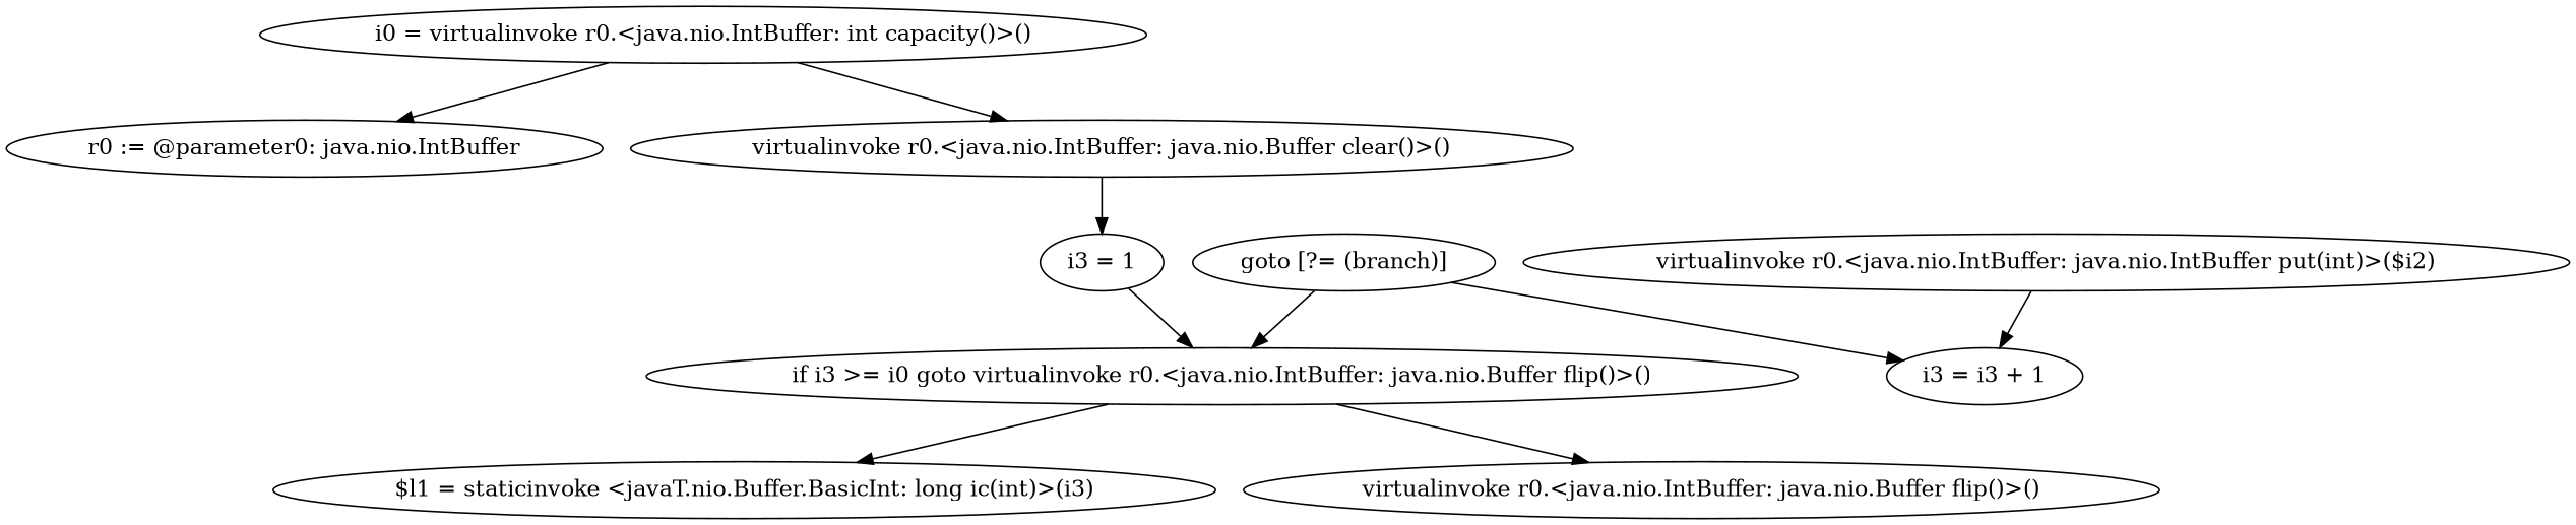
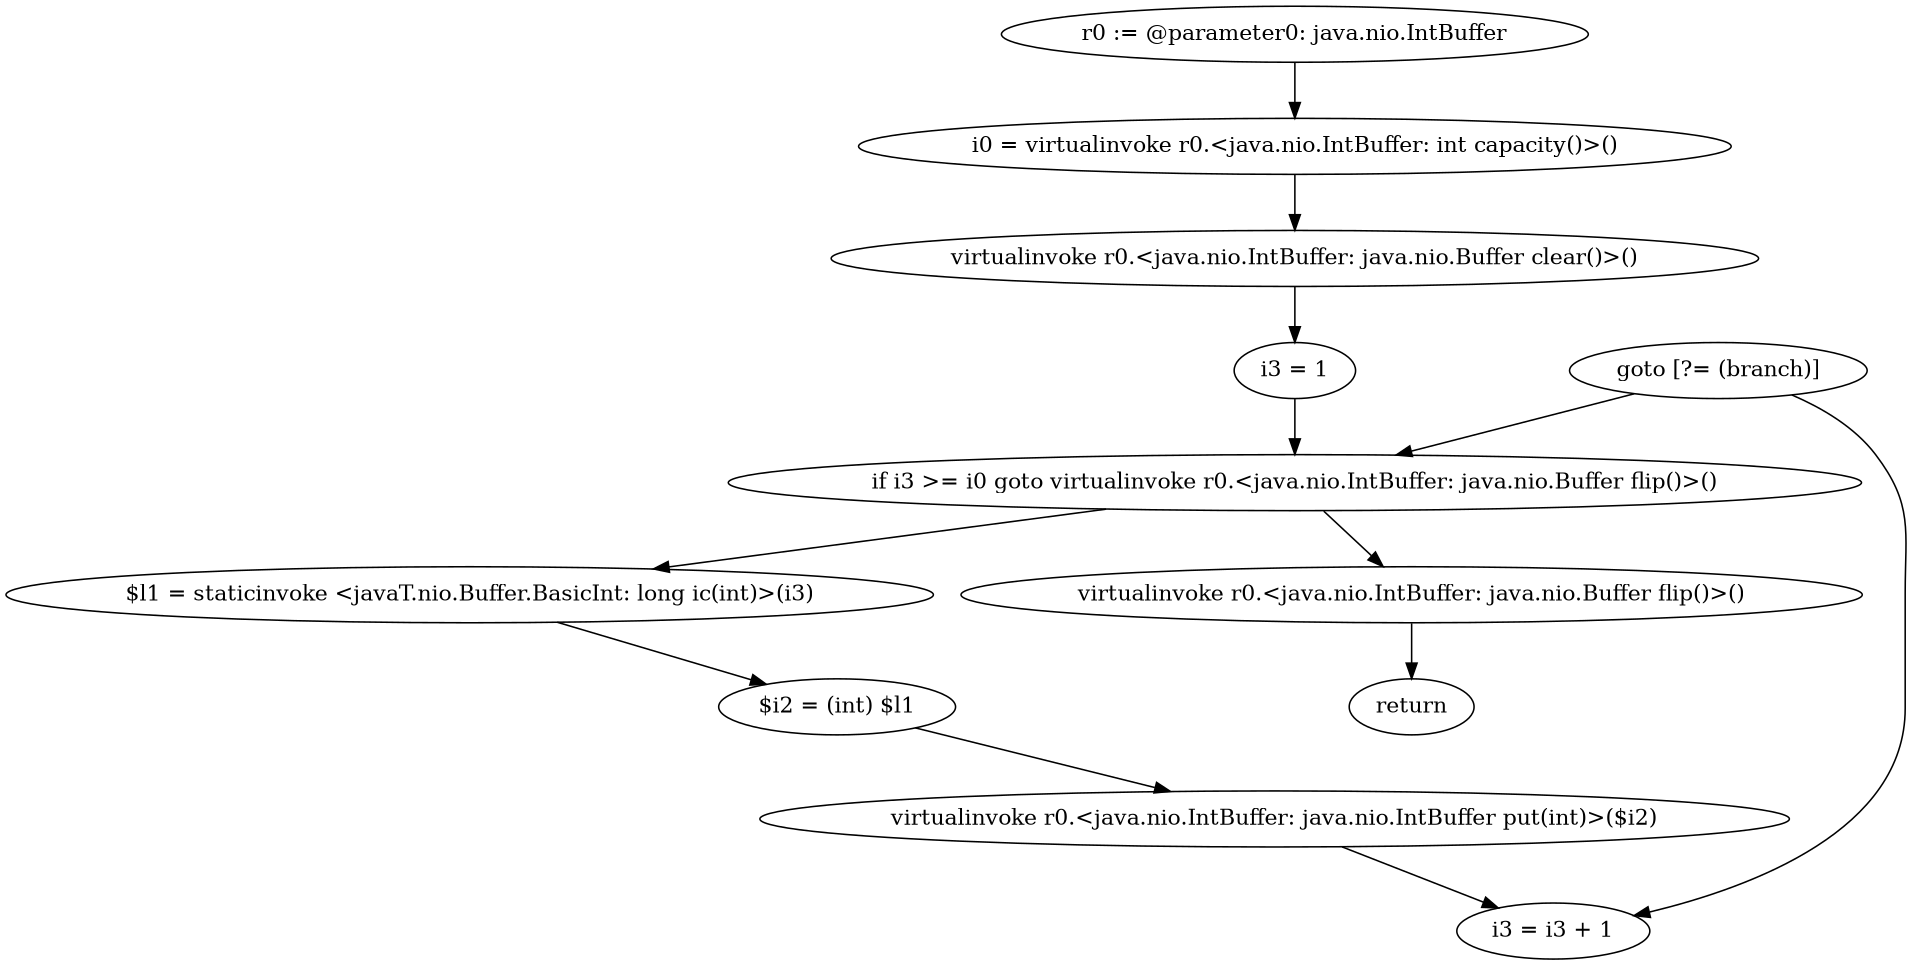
  digraph {
    "r0 := @parameter0: java.nio.IntBuffer"
    "i0 = virtualinvoke r0.<java.nio.IntBuffer: int capacity()>()"
    "virtualinvoke r0.<java.nio.IntBuffer: java.nio.Buffer clear()>()"
    n4 [label="i3 = 1"]
    "if i3 >= i0 goto virtualinvoke r0.<java.nio.IntBuffer: java.nio.Buffer flip()>()"
    "$l1 = staticinvoke <javaT.nio.Buffer.BasicInt: long ic(int)>(i3)"
    "virtualinvoke r0.<java.nio.IntBuffer: java.nio.Buffer flip()>()"
+   "$i2 = (int) $l1"
+   return
    "virtualinvoke r0.<java.nio.IntBuffer: java.nio.IntBuffer put(int)>($i2)"
    "i3 = i3 + 1"
    "goto [?= (branch)]"
-   "i0 = virtualinvoke r0.<java.nio.IntBuffer: int capacity()>()" -> "r0 := @parameter0: java.nio.IntBuffer"
+   "r0 := @parameter0: java.nio.IntBuffer" -> "i0 = virtualinvoke r0.<java.nio.IntBuffer: int capacity()>()"
    "i0 = virtualinvoke r0.<java.nio.IntBuffer: int capacity()>()" -> "virtualinvoke r0.<java.nio.IntBuffer: java.nio.Buffer clear()>()"
    "virtualinvoke r0.<java.nio.IntBuffer: java.nio.Buffer clear()>()" -> n4
    n4 -> "if i3 >= i0 goto virtualinvoke r0.<java.nio.IntBuffer: java.nio.Buffer flip()>()"
    "if i3 >= i0 goto virtualinvoke r0.<java.nio.IntBuffer: java.nio.Buffer flip()>()" -> "$l1 = staticinvoke <javaT.nio.Buffer.BasicInt: long ic(int)>(i3)"
    "if i3 >= i0 goto virtualinvoke r0.<java.nio.IntBuffer: java.nio.Buffer flip()>()" -> "virtualinvoke r0.<java.nio.IntBuffer: java.nio.Buffer flip()>()"
+   "$l1 = staticinvoke <javaT.nio.Buffer.BasicInt: long ic(int)>(i3)" -> "$i2 = (int) $l1"
+   "virtualinvoke r0.<java.nio.IntBuffer: java.nio.Buffer flip()>()" -> return
+   "$i2 = (int) $l1" -> "virtualinvoke r0.<java.nio.IntBuffer: java.nio.IntBuffer put(int)>($i2)"
    "virtualinvoke r0.<java.nio.IntBuffer: java.nio.IntBuffer put(int)>($i2)" -> "i3 = i3 + 1"
    "goto [?= (branch)]" -> "if i3 >= i0 goto virtualinvoke r0.<java.nio.IntBuffer: java.nio.Buffer flip()>()"
    "goto [?= (branch)]" -> "i3 = i3 + 1"
  }
